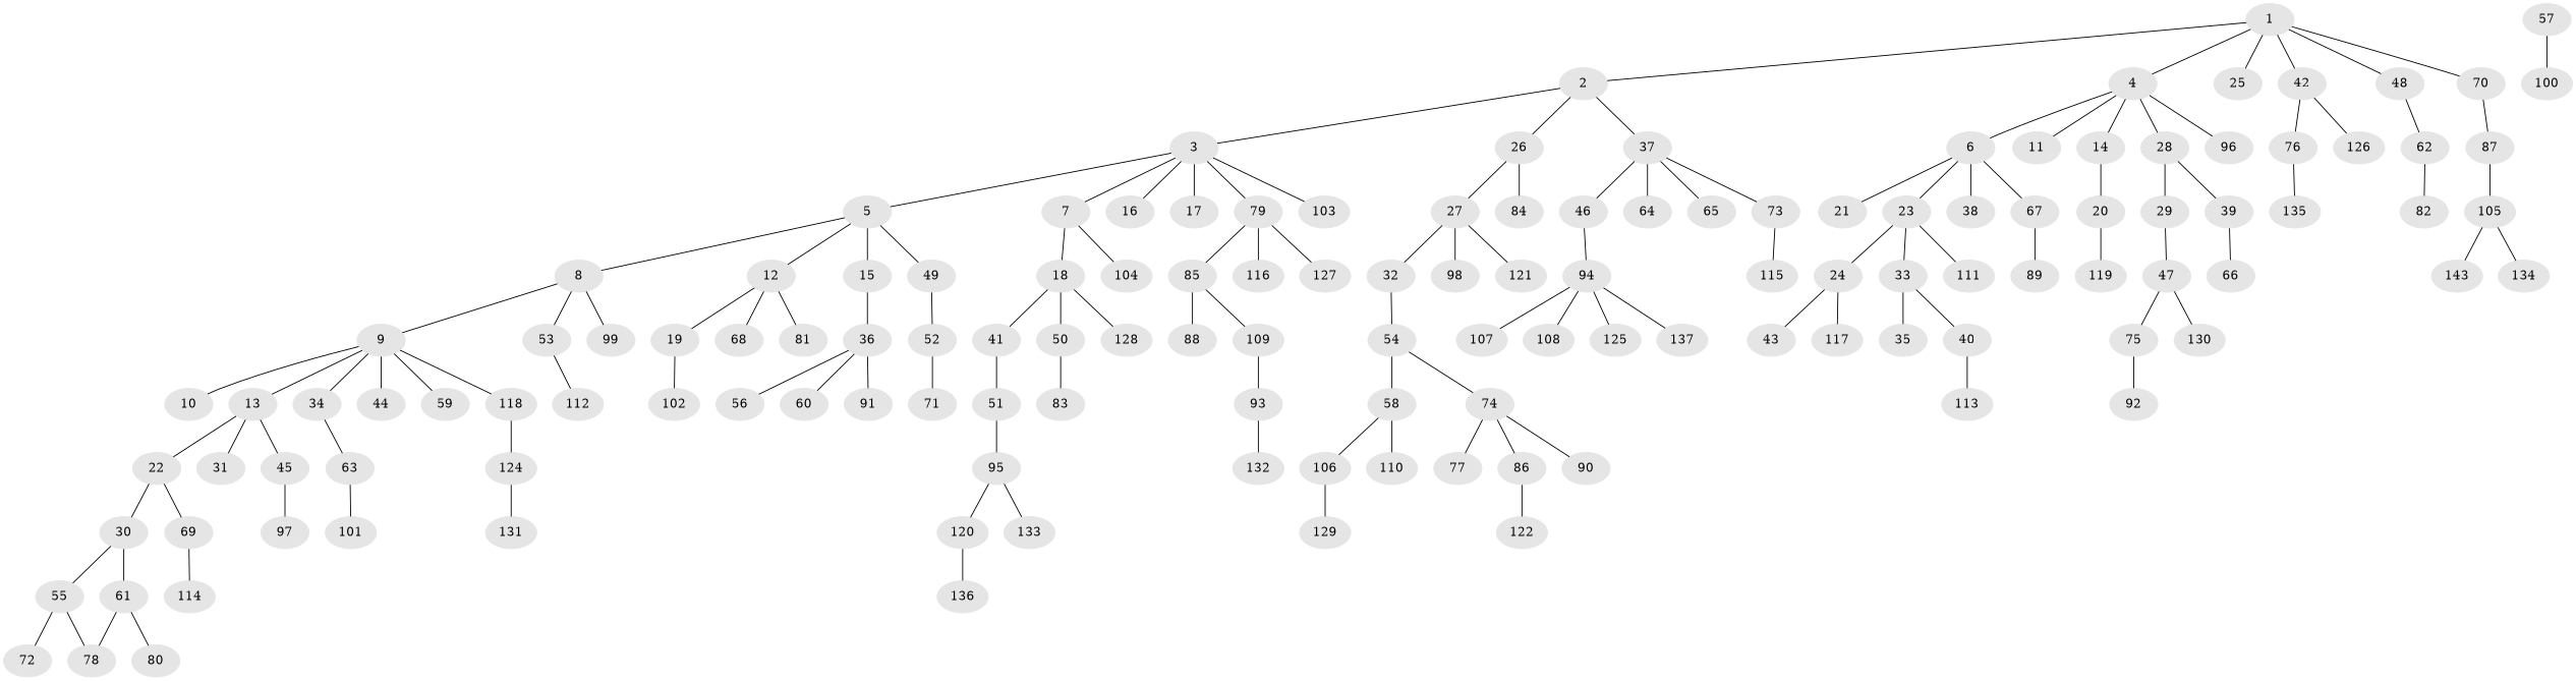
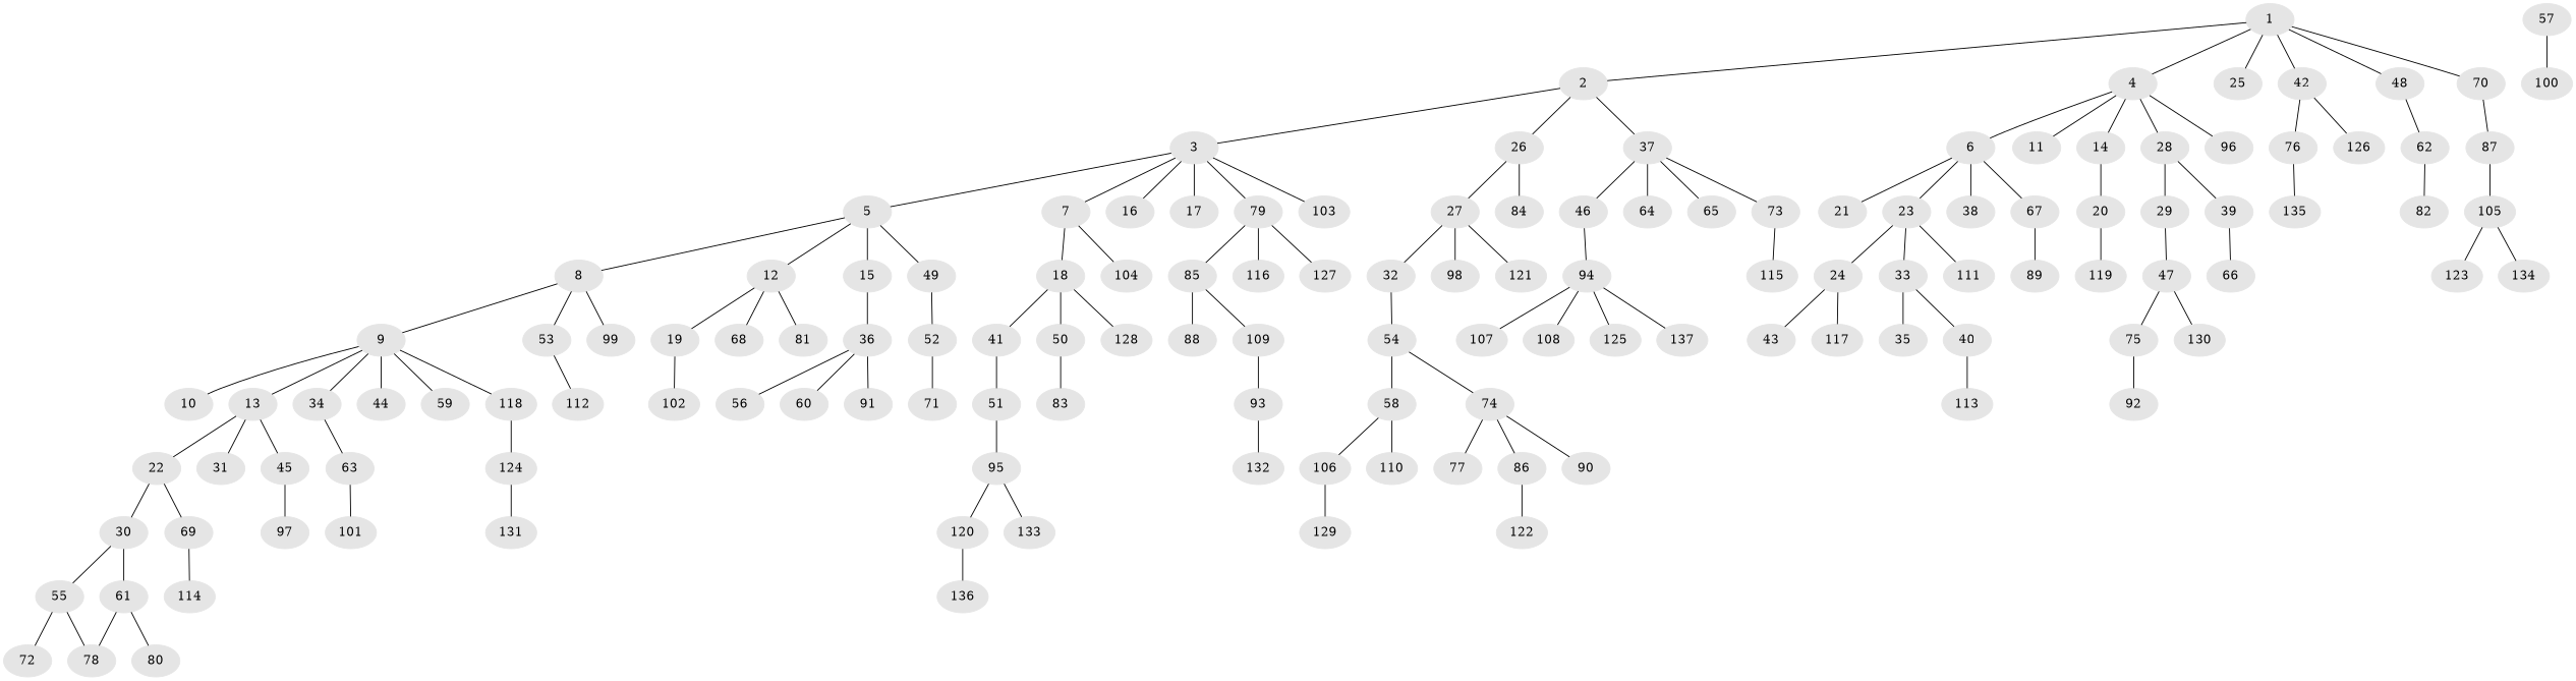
  graph {
    node [color=gray90 style=filled]
    1
    2
    4
    25
    42
    48
    70
    3
    26
    37
    6
    11
    14
    28
    96
    76
    126
    62
    87
    5
    7
    16
    17
    79
    103
    27
    84
    46
    64
    65
    73
    8
    12
    15
    49
    18
    104
    85
    116
    127
    21
    23
    38
    67
    20
    29
    39
    9
    53
    99
    19
    68
    81
    36
    52
    24
    33
    111
    89
    41
    50
    128
    10
    13
    34
    44
    59
    118
    112
    22
    31
    45
    63
    124
    102
    30
    69
    97
    119
    56
    60
    91
    51
    83
    55
    61
    114
    43
    117
    35
    40
    32
    98
    121
    54
    47
    66
    75
    130
    72
    78
    80
    58
    74
    113
    101
    94
    115
    95
    135
    107
    108
    125
    137
    92
    82
    71
    120
    133
    106
    110
    77
    86
    90
    57
    100
    129
    105
    122
    88
    109
    93
-   123 [label=143]
+   123
    134
    132
    136
    131
    1 -- 2
    1 -- 4
    1 -- 25
    1 -- 42
    1 -- 48
    1 -- 70
    2 -- 3
    2 -- 26
    2 -- 37
    4 -- 6
    4 -- 11
    4 -- 14
    4 -- 28
    4 -- 96
    42 -- 76
    42 -- 126
    48 -- 62
    70 -- 87
    3 -- 5
    3 -- 7
    3 -- 16
    3 -- 17
    3 -- 79
    3 -- 103
    26 -- 27
    26 -- 84
    37 -- 46
    37 -- 64
    37 -- 65
    37 -- 73
    6 -- 21
    6 -- 23
    6 -- 38
    6 -- 67
    14 -- 20
    28 -- 29
    28 -- 39
    76 -- 135
    62 -- 82
    87 -- 105
    5 -- 8
    5 -- 12
    5 -- 15
    5 -- 49
    7 -- 18
    7 -- 104
    79 -- 85
    79 -- 116
    79 -- 127
    27 -- 32
    27 -- 98
    27 -- 121
    46 -- 94
    73 -- 115
    8 -- 9
    8 -- 53
    8 -- 99
    12 -- 19
    12 -- 68
    12 -- 81
    15 -- 36
    49 -- 52
    18 -- 41
    18 -- 50
    18 -- 128
    85 -- 88
    85 -- 109
    23 -- 24
    23 -- 33
    23 -- 111
    67 -- 89
    20 -- 119
    29 -- 47
    39 -- 66
    9 -- 10
    9 -- 13
    9 -- 34
    9 -- 44
    9 -- 59
    9 -- 118
    53 -- 112
    19 -- 102
    36 -- 56
    36 -- 60
    36 -- 91
    52 -- 71
    24 -- 43
    24 -- 117
    33 -- 35
    33 -- 40
    41 -- 51
    50 -- 83
    13 -- 22
    13 -- 31
    13 -- 45
    34 -- 63
    118 -- 124
    22 -- 30
    22 -- 69
    45 -- 97
    63 -- 101
    124 -- 131
    30 -- 55
    30 -- 61
    69 -- 114
    51 -- 95
    55 -- 72
    55 -- 78
    61 -- 78
    61 -- 80
    40 -- 113
    32 -- 54
    54 -- 58
    54 -- 74
    47 -- 75
    47 -- 130
    75 -- 92
    58 -- 106
    58 -- 110
    74 -- 77
    74 -- 86
    74 -- 90
    94 -- 107
    94 -- 108
    94 -- 125
    94 -- 137
    95 -- 120
    95 -- 133
    120 -- 136
    106 -- 129
    86 -- 122
    57 -- 100
    105 -- 123
    105 -- 134
    109 -- 93
    93 -- 132
  }
